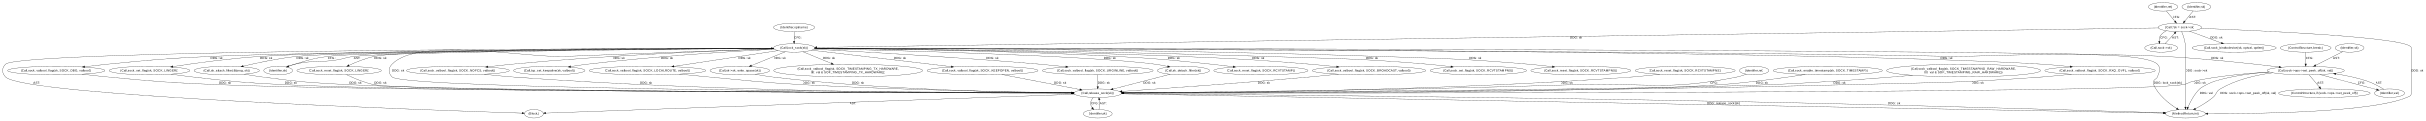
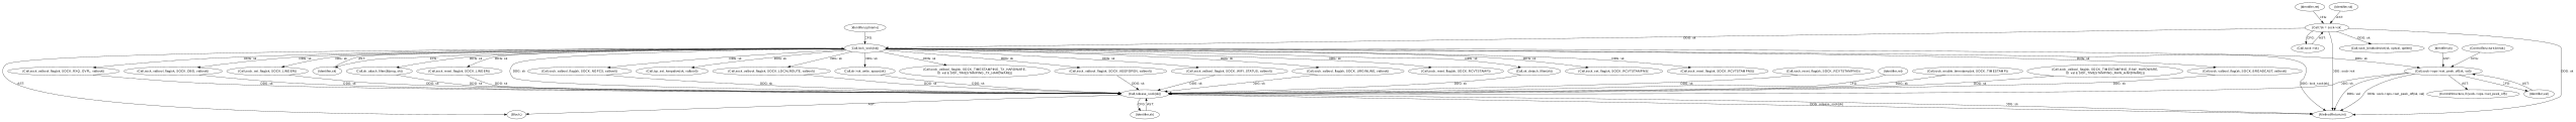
  digraph {
    fontname="Liberation Sans"
    node [fontname="Liberation Sans"]
    edge [fontname="Liberation Sans"]
    n1 [label="(Call,sock->ops->set_peek_off(sk, val))"]
    n2 [label="(Call,release_sock(sk))"]
    n3 [label="(MethodReturn,int)"]
    n4 [label="(Identifier,val)"]
    n5 [label="(ControlStructure,if (sock->ops->set_peek_off))"]
    n6 [label="(Block,)"]
    n7 [label="(Identifier,sk)"]
    n8 [label="(Call,lock_sock(sk))"]
    n9 [label="(Call,sock_valbool_flag(sk, SOCK_NOFCS, valbool))"]
    n10 [label="(Call,sock_valbool_flag(sk, SOCK_LOCALROUTE, valbool))"]
    n11 [label="(Identifier,sk)"]
    n12 [label="(Call,sk->sk_write_space(sk))"]
    n13 [label="(Call,sock_valbool_flag(sk, SOCK_KEEPOPEN, valbool))"]
+   n14 [label="(Call,sock_valbool_flag(sk, SOCK_WIFI_STATUS, valbool))"]
    n15 [label="(Call,sock_valbool_flag(sk, SOCK_URGINLINE, valbool))"]
    n16 [label="(Call,tcp_set_keepalive(sk, valbool))"]
    n17 [label="(Call,sk_detach_filter(sk))"]
    n18 [label="(Call,sock_valbool_flag(sk, SOCK_BROADCAST, valbool))"]
    n19 [label="(Call,sock_valbool_flag(sk, SOCK_TIMESTAMPING_TX_HARDWARE,\n\t\t\t\t  val & SOF_TIMESTAMPING_TX_HARDWARE))"]
    n20 [label="(Call,sock_valbool_flag(sk, SOCK_RXQ_OVFL, valbool))"]
    n21 [label="(Call,sock_valbool_flag(sk, SOCK_DBG, valbool))"]
    n22 [label="(Call,sock_set_flag(sk, SOCK_LINGER))"]
    n23 [label="(Call,sock_reset_flag(sk, SOCK_RCVTSTAMP))"]
    n24 [label="(Call,sk_attach_filter(&fprog, sk))"]
    n25 [label="(Call,sock_set_flag(sk, SOCK_RCVTSTAMPNS))"]
    n26 [label="(Call,sock_reset_flag(sk, SOCK_RCVTSTAMPNS))"]
    n27 [label="(Call,sock_reset_flag(sk, SOCK_LINGER))"]
    n28 [label="(Call,*sk = sock->sk)"]
    n29 [label="(Call,sock->sk)"]
    n30 [label="(Call,sock_bindtodevice(sk, optval, optlen))"]
    n31 [label="(Call,sock_reset_flag(sk, SOCK_RCVTSTAMPNS))"]
    n32 [label="(ControlStructure,break;)"]
    n33 [label="(Identifier,ret)"]
    n34 [label="(Identifier,ret)"]
    n35 [label="(Identifier,sk)"]
    n36 [label="(Call,sock_enable_timestamp(sk, SOCK_TIMESTAMP))"]
    n37 [label="(Identifier,optname)"]
    n38 [label="(Call,sock_valbool_flag(sk, SOCK_TIMESTAMPING_RAW_HARDWARE,\n\t\t\t\t  val & SOF_TIMESTAMPING_RAW_HARDWARE))"]
    n39 [label="(Identifier,sk)"]
    n1 -> n2 [label="DDG: sk"]
    n1 -> n3 [label="DDG: val"]
    n1 -> n3 [label="DDG: sock->ops->set_peek_off(sk, val)"]
    n1 -> n4 [label="CFG: "]
    n1 -> n5 [label="AST: "]
    n2 -> n3 [label="DDG: release_sock(sk)"]
    n2 -> n3 [label="DDG: sk"]
    n2 -> n6 [label="AST: "]
    n2 -> n7 [label="CFG: "]
    n4 -> n1 [label="AST: "]
    n7 -> n2 [label="AST: "]
    n8 -> n1 [label="DDG: sk"]
    n8 -> n2 [label="DDG: sk"]
    n8 -> n3 [label="DDG: lock_sock(sk)"]
    n8 -> n6 [label="AST: "]
    n8 -> n9 [label="DDG: sk"]
    n8 -> n10 [label="DDG: sk"]
    n8 -> n11 [label="CFG: "]
    n8 -> n12 [label="DDG: sk"]
    n8 -> n13 [label="DDG: sk"]
+   n8 -> n14 [label="DDG: sk"]
    n8 -> n15 [label="DDG: sk"]
    n8 -> n16 [label="DDG: sk"]
    n8 -> n17 [label="DDG: sk"]
    n8 -> n18 [label="DDG: sk"]
    n8 -> n19 [label="DDG: sk"]
    n8 -> n20 [label="DDG: sk"]
    n8 -> n21 [label="DDG: sk"]
    n8 -> n22 [label="DDG: sk"]
    n8 -> n23 [label="DDG: sk"]
    n8 -> n24 [label="DDG: sk"]
    n8 -> n25 [label="DDG: sk"]
    n8 -> n26 [label="DDG: sk"]
    n8 -> n27 [label="DDG: sk"]
    n9 -> n2 [label="DDG: sk"]
    n10 -> n2 [label="DDG: sk"]
    n11 -> n8 [label="AST: "]
    n12 -> n2 [label="DDG: sk"]
    n13 -> n2 [label="DDG: sk"]
+   n14 -> n2 [label="DDG: sk"]
    n15 -> n2 [label="DDG: sk"]
    n17 -> n2 [label="DDG: sk"]
    n18 -> n2 [label="DDG: sk"]
    n20 -> n2 [label="DDG: sk"]
    n21 -> n2 [label="DDG: sk"]
    n22 -> n2 [label="DDG: sk"]
    n24 -> n2 [label="DDG: sk"]
    n27 -> n2 [label="DDG: sk"]
    n28 -> n3 [label="DDG: sock->sk"]
    n28 -> n3 [label="DDG: sk"]
    n28 -> n8 [label="DDG: sk"]
    n28 -> n29 [label="CFG: "]
    n28 -> n30 [label="DDG: sk"]
    n29 -> n28 [label="AST: "]
    n31 -> n2 [label="DDG: sk"]
    n32 -> n1 [label="CFG: "]
    n33 -> n2 [label="CFG: "]
    n34 -> n28 [label="CFG: "]
    n35 -> n28 [label="AST: "]
    n36 -> n2 [label="DDG: sk"]
    n37 -> n8 [label="CFG: "]
    n38 -> n2 [label="DDG: sk"]
    n39 -> n1 [label="AST: "]
  }
